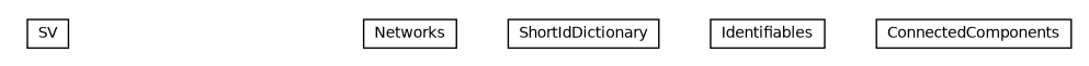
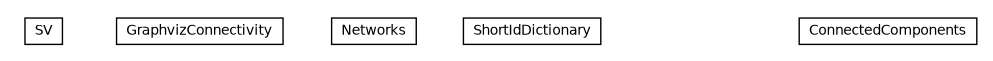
  digraph {
    nodesep=0.25
    ranksep=0.5
    node [fontcolor=black fontname=Helvetica fontsize=10.0 shape=plaintext]
    n1 [label=<<table title="eu.itesla_project.iidm.network.util.SV" border="0" cellborder="1" cellspacing="0" cellpadding="2" port="p" href="./SV.html"> 		<tr><td><table border="0" cellspacing="0" cellpadding="1"> <tr><td align="center" balign="center"> SV </td></tr> 		</table></td></tr> 		</table>>]
+   n2 [label=<<table title="eu.itesla_project.iidm.network.util.GraphvizConnectivity" border="0" cellborder="1" cellspacing="0" cellpadding="2" port="p" href="./GraphvizConnectivity.html"> 		<tr><td><table border="0" cellspacing="0" cellpadding="1"> <tr><td align="center" balign="center"> GraphvizConnectivity </td></tr> 		</table></td></tr> 		</table>>]
    n3 [label=<<table title="eu.itesla_project.iidm.network.util.Networks" border="0" cellborder="1" cellspacing="0" cellpadding="2" port="p" href="./Networks.html"> 		<tr><td><table border="0" cellspacing="0" cellpadding="1"> <tr><td align="center" balign="center"> Networks </td></tr> 		</table></td></tr> 		</table>>]
    n4 [label=<<table title="eu.itesla_project.iidm.network.util.ShortIdDictionary" border="0" cellborder="1" cellspacing="0" cellpadding="2" port="p" href="./ShortIdDictionary.html"> 		<tr><td><table border="0" cellspacing="0" cellpadding="1"> <tr><td align="center" balign="center"> ShortIdDictionary </td></tr> 		</table></td></tr> 		</table>>]
-   n5 [label=<<table title="eu.itesla_project.iidm.network.util.Identifiables" border="0" cellborder="1" cellspacing="0" cellpadding="2" port="p" href="./Identifiables.html"> 		<tr><td><table border="0" cellspacing="0" cellpadding="1"> <tr><td align="center" balign="center"> Identifiables </td></tr> 		</table></td></tr> 		</table>>]
    n6 [label=<<table title="eu.itesla_project.iidm.network.util.ConnectedComponents" border="0" cellborder="1" cellspacing="0" cellpadding="2" port="p" href="./ConnectedComponents.html"> 		<tr><td><table border="0" cellspacing="0" cellpadding="1"> <tr><td align="center" balign="center"> ConnectedComponents </td></tr> 		</table></td></tr> 		</table>>]
  }
